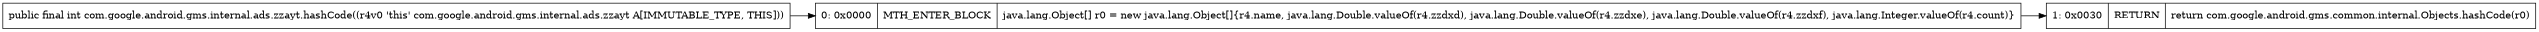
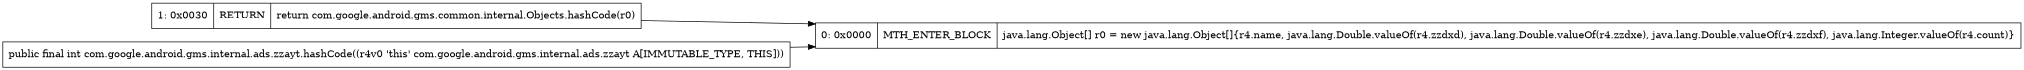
  digraph {
    rankdir=LR
    node [shape=record]
    n1 [label="{0\:\ 0x0000|MTH_ENTER_BLOCK\l|java.lang.Object[] r0 = new java.lang.Object[]\{r4.name, java.lang.Double.valueOf(r4.zzdxd), java.lang.Double.valueOf(r4.zzdxe), java.lang.Double.valueOf(r4.zzdxf), java.lang.Integer.valueOf(r4.count)\}\l}"]
    n2 [label="{1\:\ 0x0030|RETURN\l|return com.google.android.gms.common.internal.Objects.hashCode(r0)\l}"]
    n3 [label="{public final int com.google.android.gms.internal.ads.zzayt.hashCode((r4v0 'this' com.google.android.gms.internal.ads.zzayt A[IMMUTABLE_TYPE, THIS])) }"]
-   n1 -> n2
+   n2 -> n1
    n3 -> n1
  }
